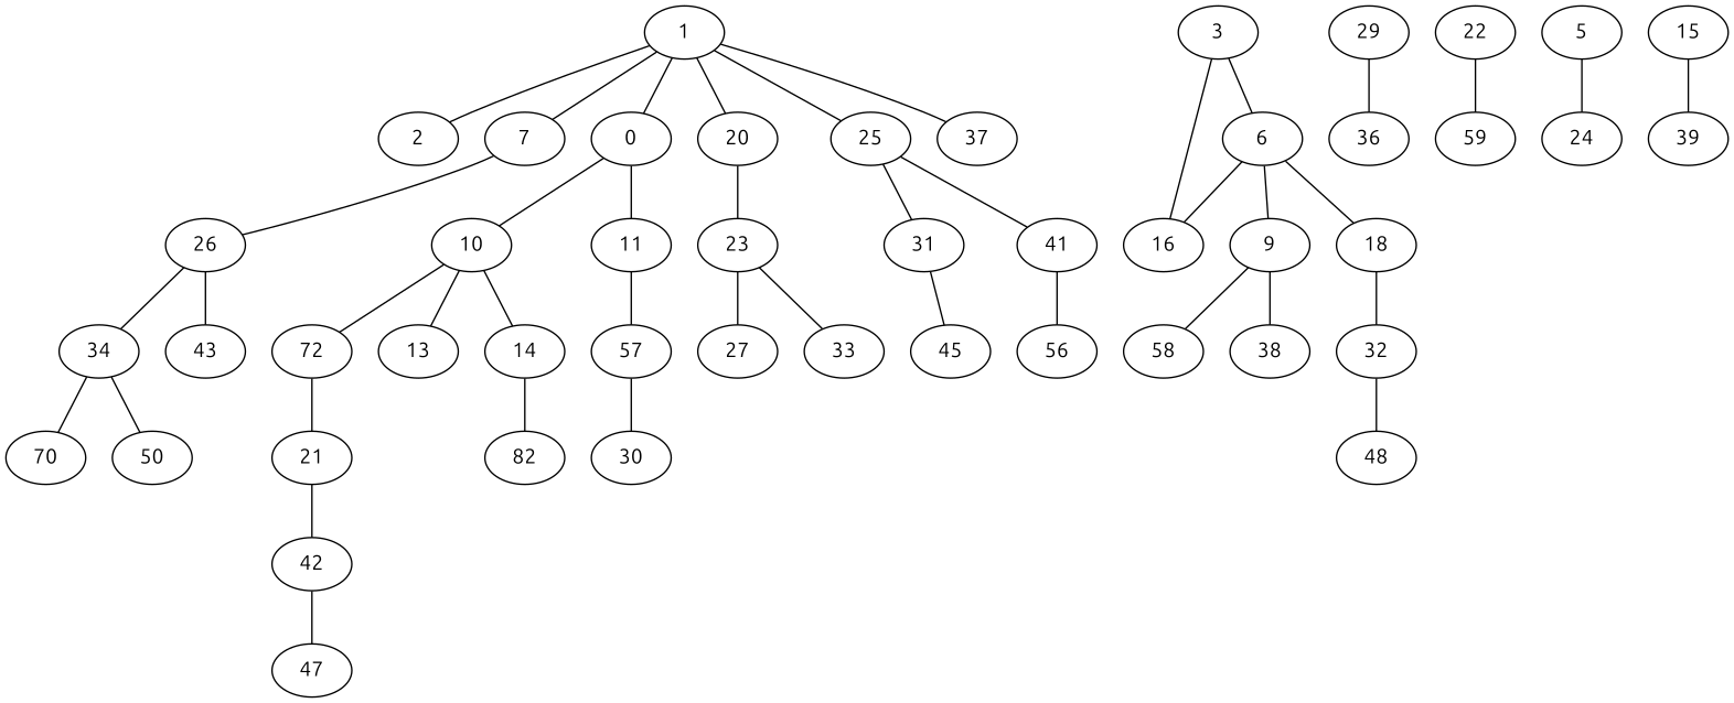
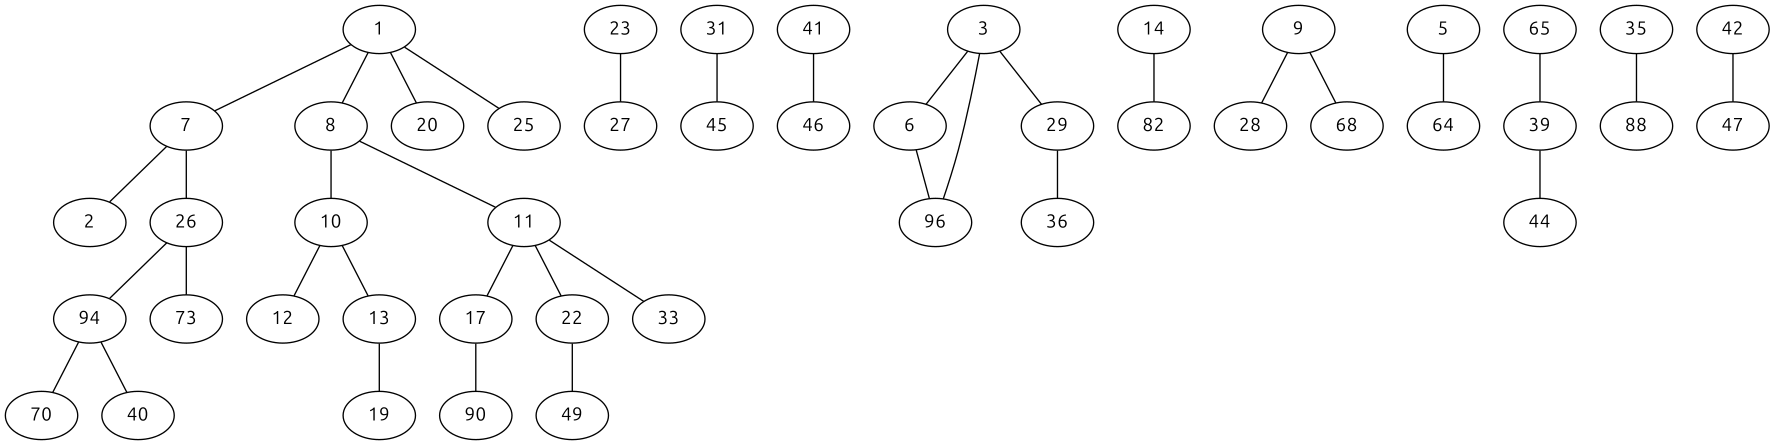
  graph {
    fontname=Ubuntu
    node [fontname=Ubuntu]
    edge [fontname=Ubuntu]
    1
    2
    7
-   8 [label=0]
+   8
    20
    25
-   37
    26
    10
    11
    23
    31
    41
    3
    6
-   16
+   16 [label=96]
    29
-   34
-   43
-   12 [label=72]
+   34 [label=94]
+   43 [label=73]
+   12
    13
    14
-   17 [label=57]
+   17
    22
    27
    33
    45
-   46 [label=56]
+   46
    9
-   18
    36
    5
-   24
-   28 [label=58]
-   38
-   15
+   24 [label=64]
+   28
+   38 [label=68]
+   15 [label=65]
    39
-   35 [label=32]
-   48
+   35
+   44
+   48 [label=88]
    n41 [label=70]
-   50
-   21
+   50 [label=40]
+   19
    n45 [label=82]
-   30
-   49 [label=59]
+   30 [label=90]
+   49
    42
    47
-   1 -- 2
+   7 -- 2
    1 -- 7
    1 -- 8
    1 -- 20
    1 -- 25
-   1 -- 37
    7 -- 26
    8 -- 10
    8 -- 11
-   20 -- 23
-   25 -- 31
-   25 -- 41
    26 -- 34
    26 -- 43
    10 -- 12
    10 -- 13
-   10 -- 14
    11 -- 17
+   11 -- 22
    23 -- 27
-   23 -- 33
+   11 -- 33
    31 -- 45
    41 -- 46
    3 -- 6
    3 -- 16
+   3 -- 29
    6 -- 16
-   6 -- 9
-   6 -- 18
    29 -- 36
    34 -- n41
    34 -- 50
-   12 -- 21
+   13 -- 19
    14 -- n45
    17 -- 30
    22 -- 49
    9 -- 28
    9 -- 38
-   18 -- 35
    5 -- 24
    15 -- 39
+   39 -- 44
    35 -- 48
-   21 -- 42
    42 -- 47
  }
